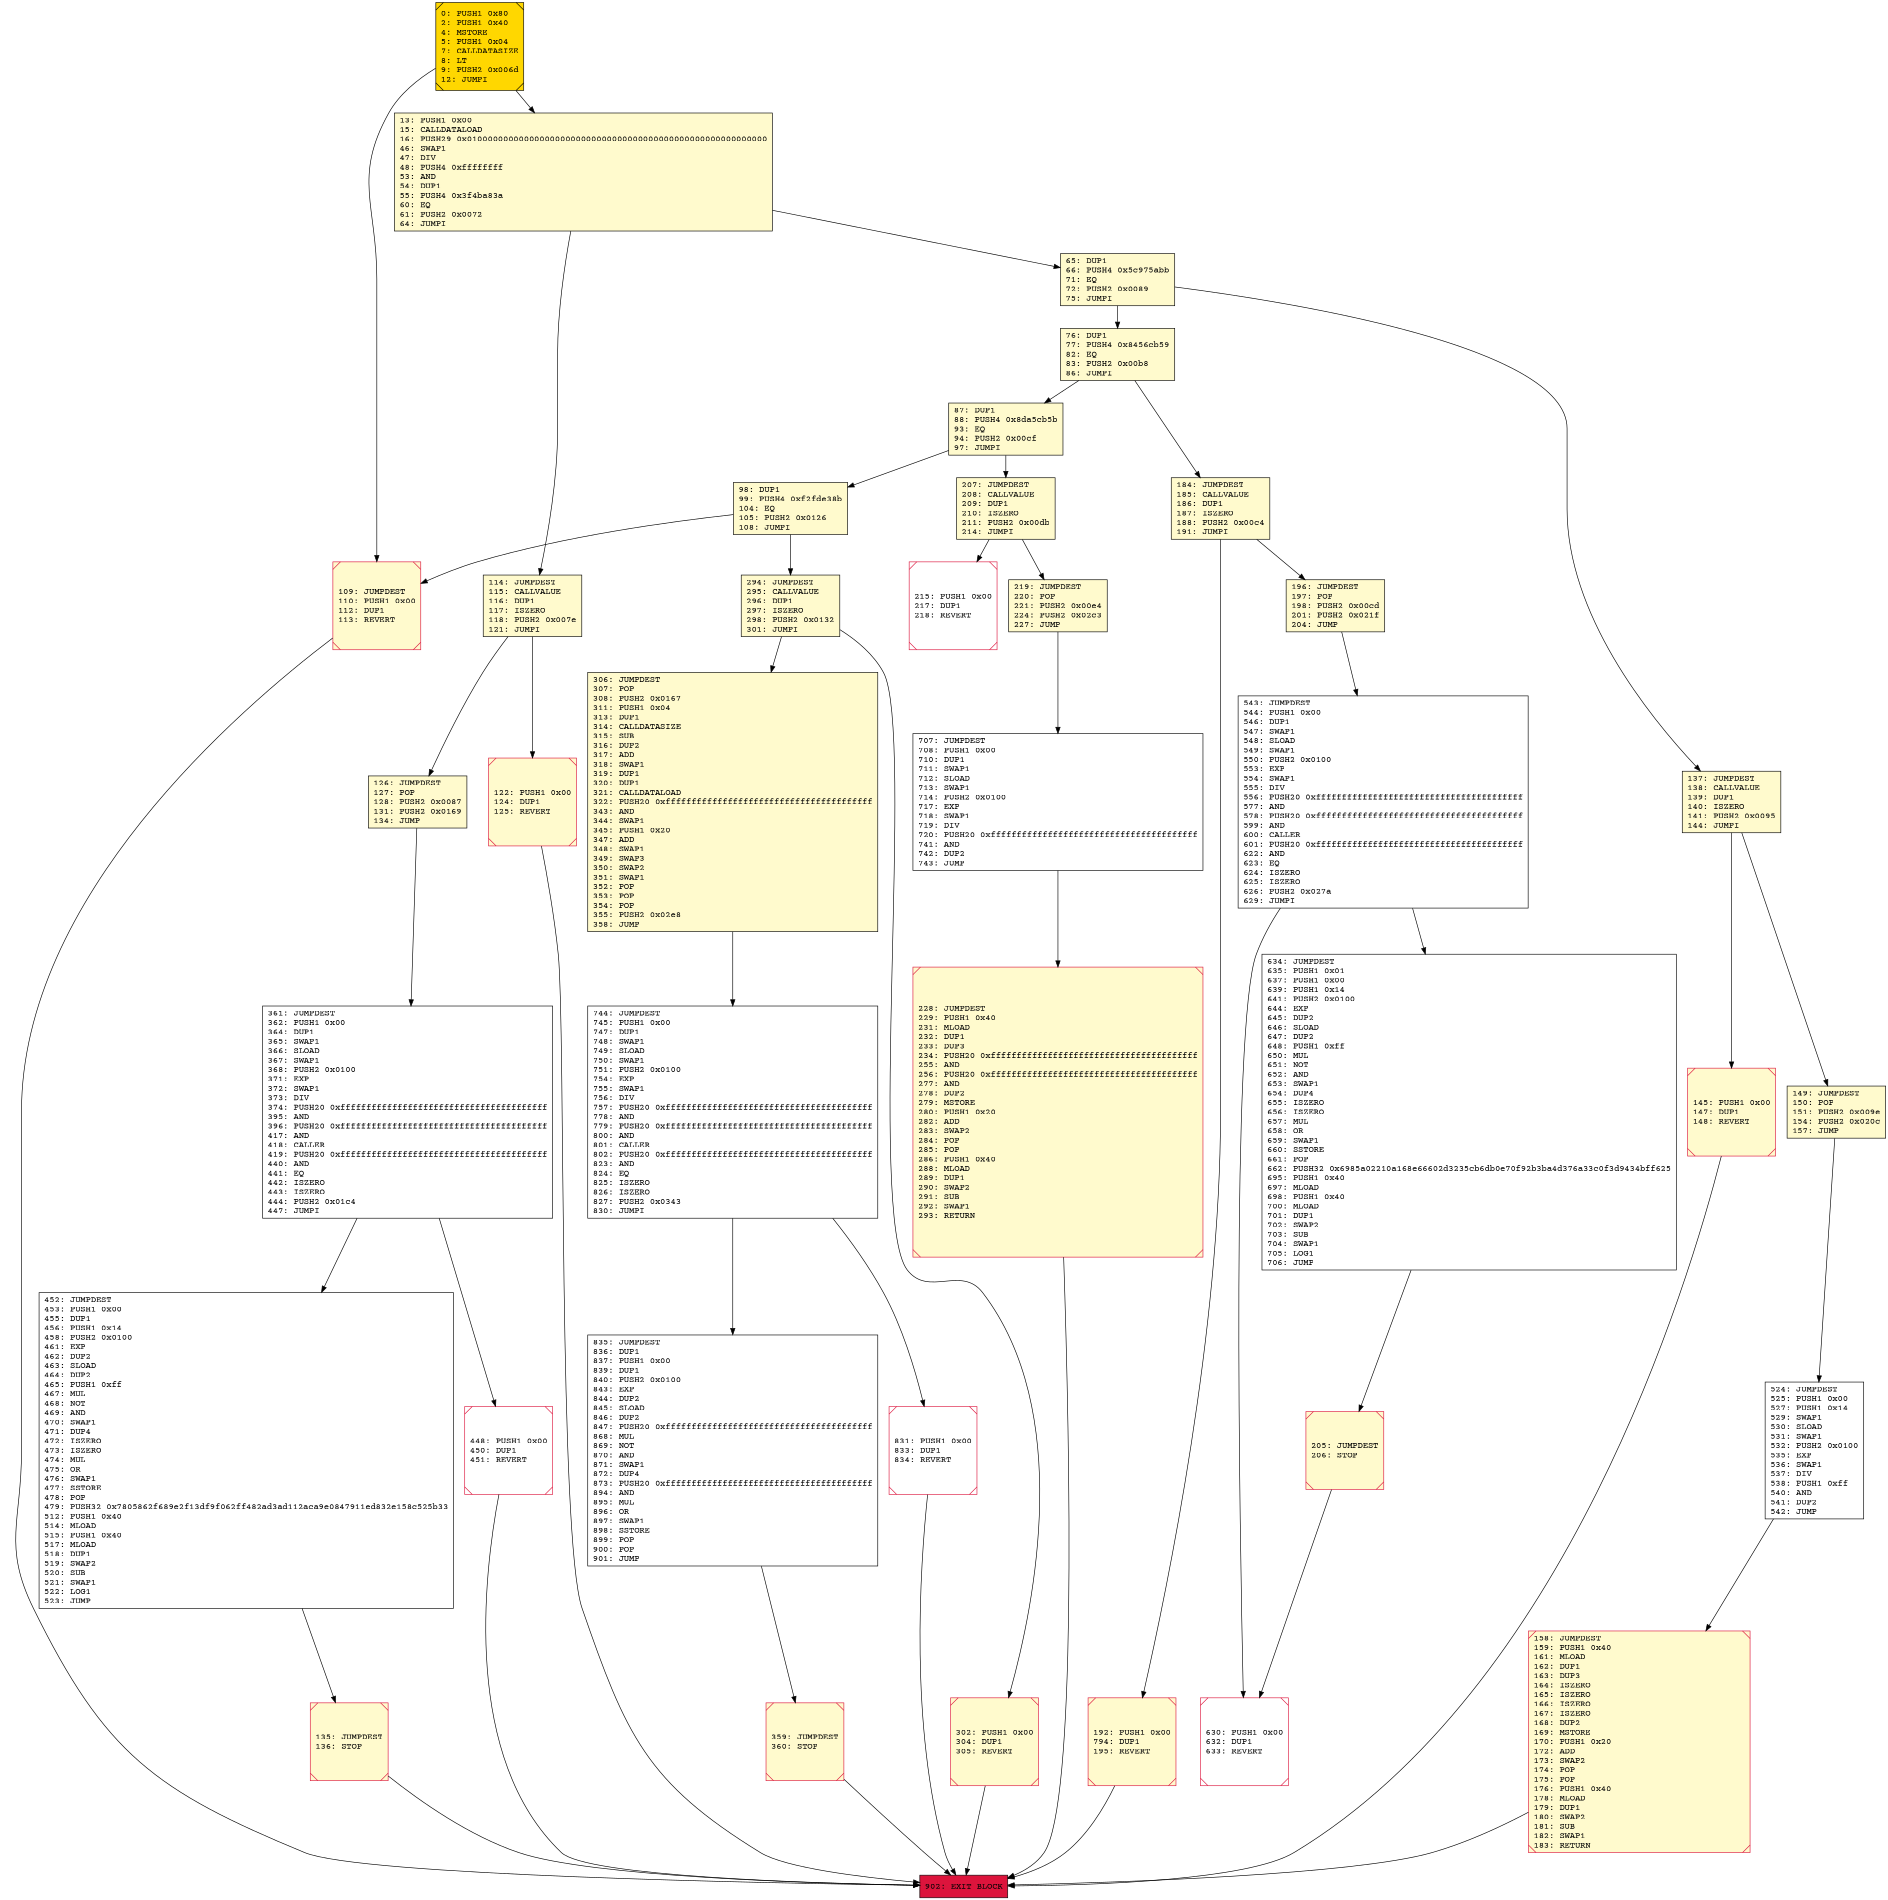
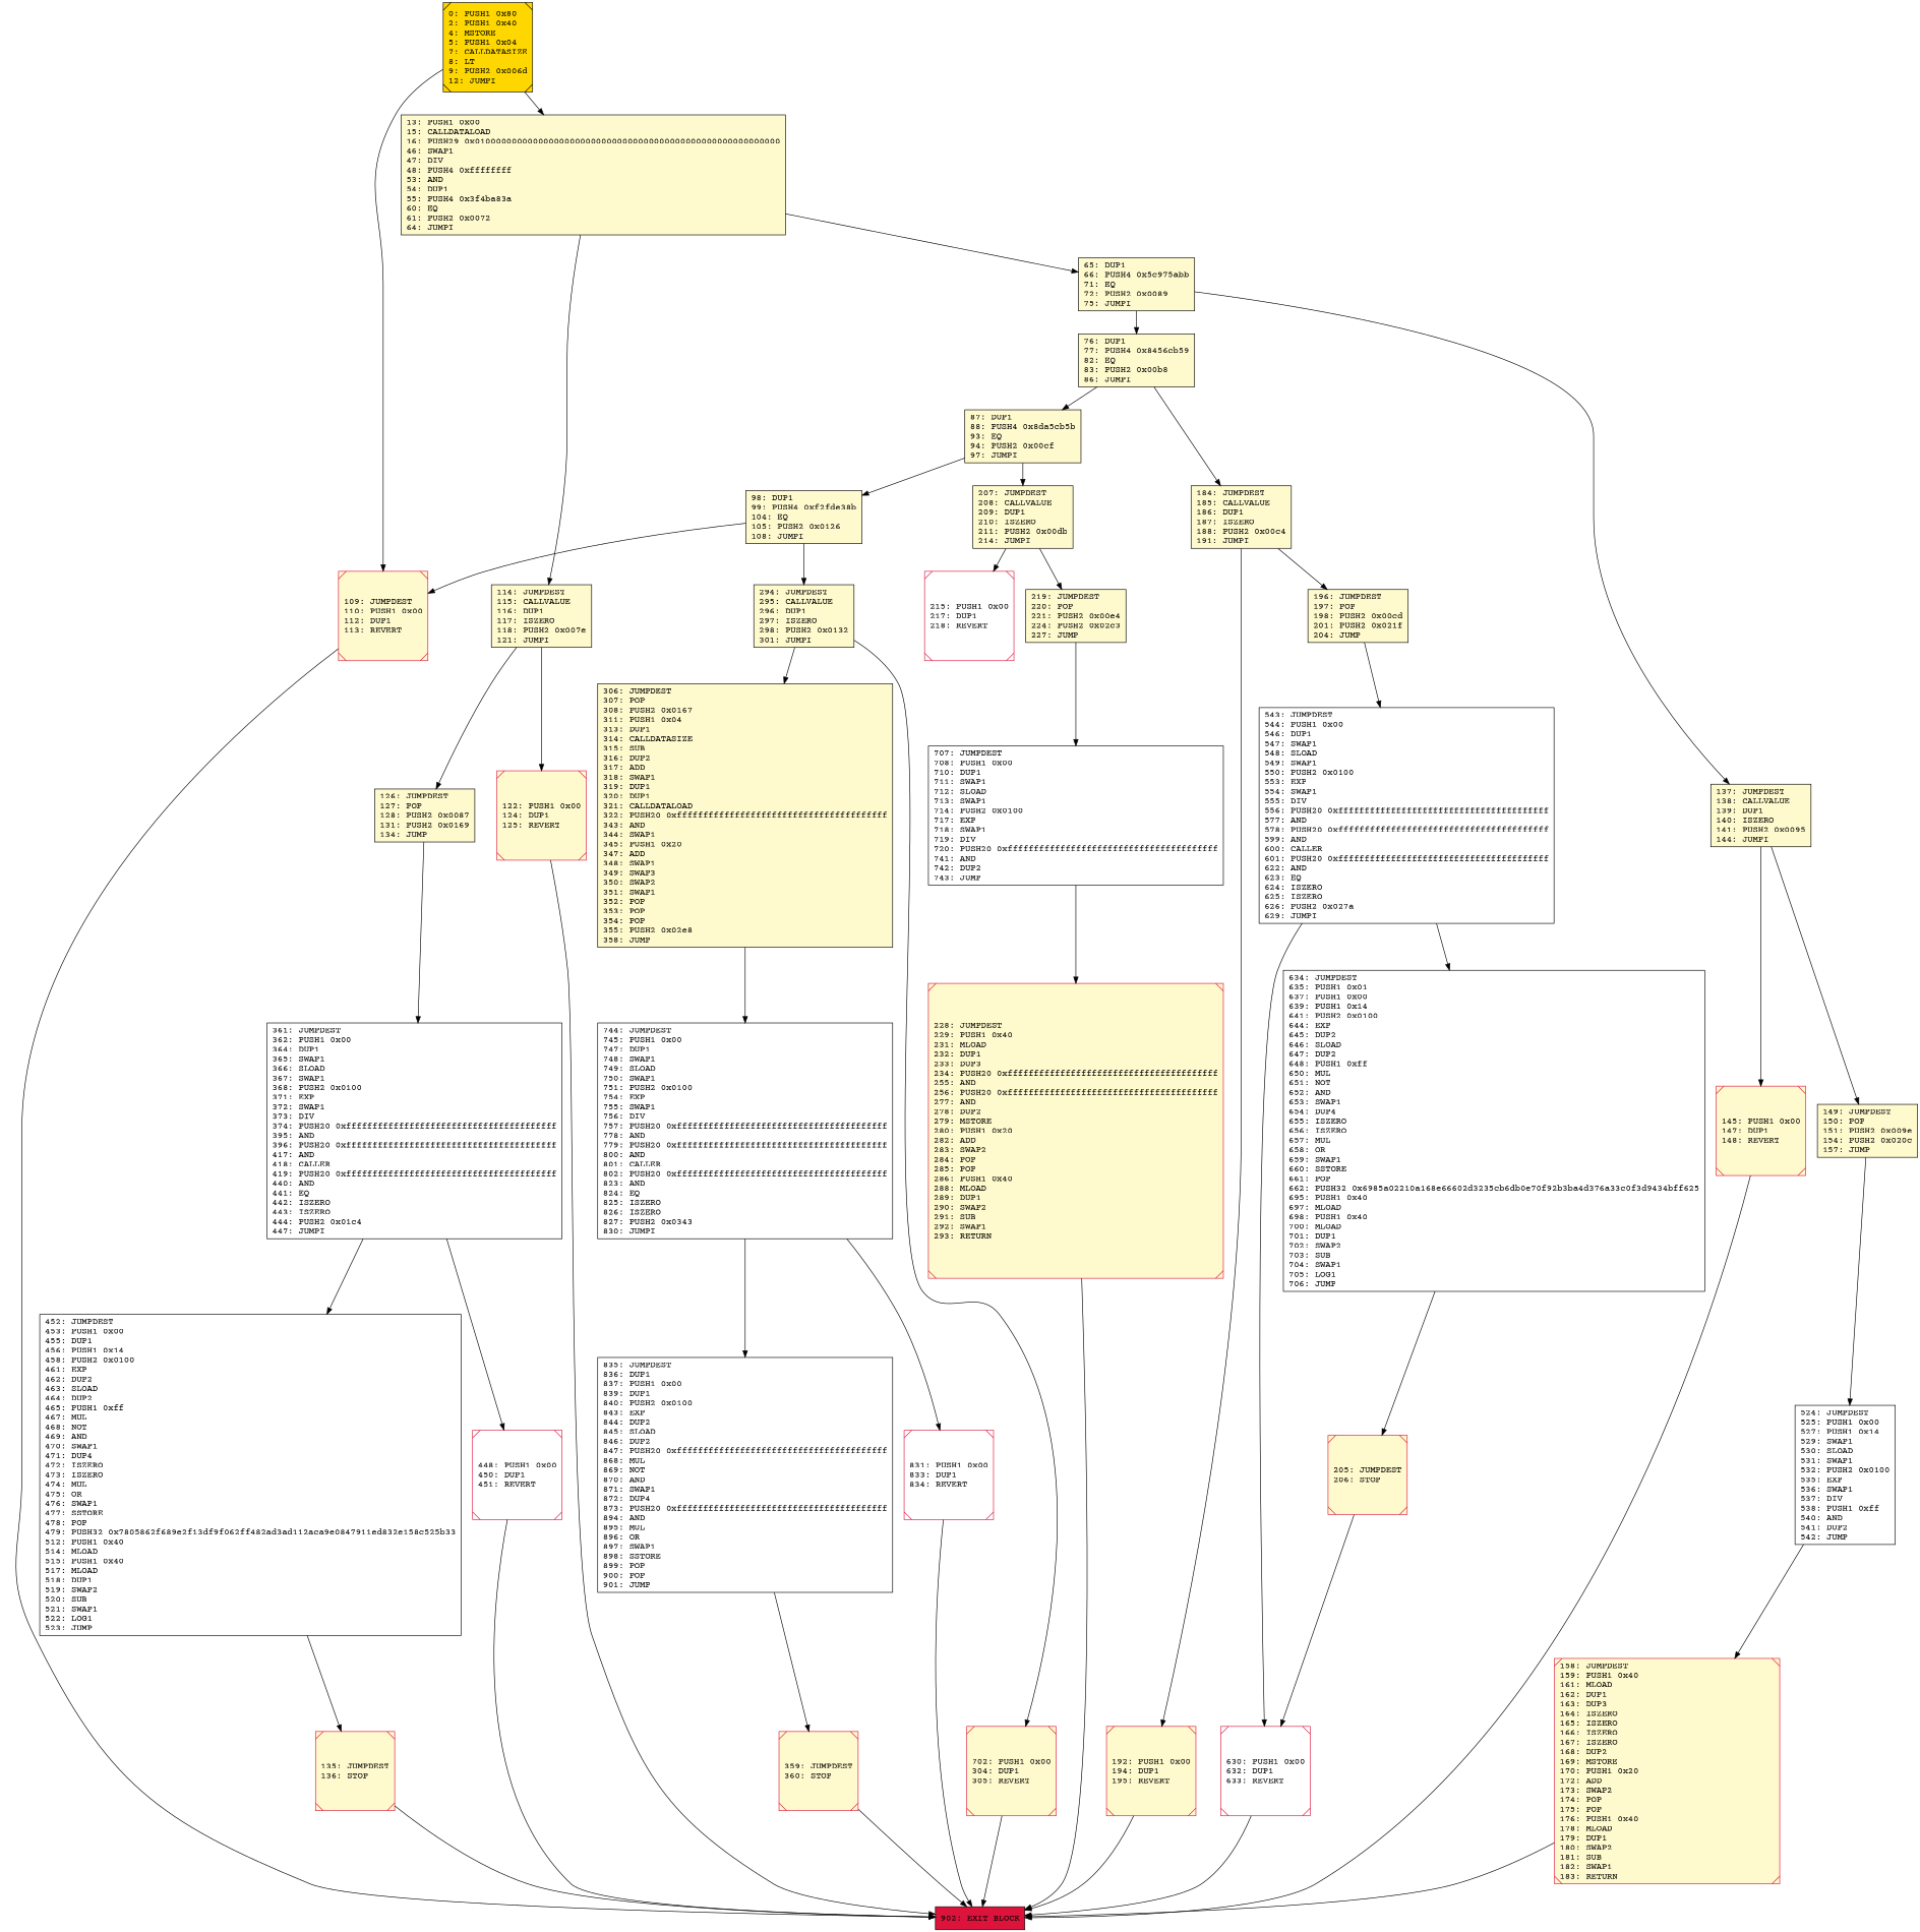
  digraph {
    fontname="Courier Prime"
    rankdir=UD
    node [color=black fillcolor=lemonchiffon fontcolor=black fontname="Courier Prime" shape=box style=filled]
    edge [fontname="Courier Prime"]
    n1 [fillcolor=crimson label="902: EXIT BLOCK\l"]
    n2 [label="87: DUP1\l88: PUSH4 0x8da5cb5b\l93: EQ\l94: PUSH2 0x00cf\l97: JUMPI\l"]
    n3 [label="98: DUP1\l99: PUSH4 0xf2fde38b\l104: EQ\l105: PUSH2 0x0126\l108: JUMPI\l"]
    n4 [label="207: JUMPDEST\l208: CALLVALUE\l209: DUP1\l210: ISZERO\l211: PUSH2 0x00db\l214: JUMPI\l"]
    n5 [label="294: JUMPDEST\l295: CALLVALUE\l296: DUP1\l297: ISZERO\l298: PUSH2 0x0132\l301: JUMPI\l"]
    n6 [color=crimson label="109: JUMPDEST\l110: PUSH1 0x00\l112: DUP1\l113: REVERT\l" shape=Msquare]
    n7 [label="219: JUMPDEST\l220: POP\l221: PUSH2 0x00e4\l224: PUSH2 0x02c3\l227: JUMP\l"]
    n8 [color=crimson fillcolor=white label="215: PUSH1 0x00\l217: DUP1\l218: REVERT\l" shape=Msquare]
-   n9 [color=crimson label="302: PUSH1 0x00\l304: DUP1\l305: REVERT\l" shape=Msquare]
+   n9 [color=crimson label="702: PUSH1 0x00\l304: DUP1\l305: REVERT\l" shape=Msquare]
    n10 [color=crimson label="135: JUMPDEST\l136: STOP\l" shape=Msquare]
    n11 [label="126: JUMPDEST\l127: POP\l128: PUSH2 0x0087\l131: PUSH2 0x0169\l134: JUMP\l"]
    n12 [fillcolor=white label="361: JUMPDEST\l362: PUSH1 0x00\l364: DUP1\l365: SWAP1\l366: SLOAD\l367: SWAP1\l368: PUSH2 0x0100\l371: EXP\l372: SWAP1\l373: DIV\l374: PUSH20 0xffffffffffffffffffffffffffffffffffffffff\l395: AND\l396: PUSH20 0xffffffffffffffffffffffffffffffffffffffff\l417: AND\l418: CALLER\l419: PUSH20 0xffffffffffffffffffffffffffffffffffffffff\l440: AND\l441: EQ\l442: ISZERO\l443: ISZERO\l444: PUSH2 0x01c4\l447: JUMPI\l"]
    n13 [fillcolor=white label="452: JUMPDEST\l453: PUSH1 0x00\l455: DUP1\l456: PUSH1 0x14\l458: PUSH2 0x0100\l461: EXP\l462: DUP2\l463: SLOAD\l464: DUP2\l465: PUSH1 0xff\l467: MUL\l468: NOT\l469: AND\l470: SWAP1\l471: DUP4\l472: ISZERO\l473: ISZERO\l474: MUL\l475: OR\l476: SWAP1\l477: SSTORE\l478: POP\l479: PUSH32 0x7805862f689e2f13df9f062ff482ad3ad112aca9e0847911ed832e158c525b33\l512: PUSH1 0x40\l514: MLOAD\l515: PUSH1 0x40\l517: MLOAD\l518: DUP1\l519: SWAP2\l520: SUB\l521: SWAP1\l522: LOG1\l523: JUMP\l"]
    n14 [color=crimson fillcolor=white label="448: PUSH1 0x00\l450: DUP1\l451: REVERT\l" shape=Msquare]
    n15 [color=crimson fillcolor=white label="630: PUSH1 0x00\l632: DUP1\l633: REVERT\l" shape=Msquare]
    n16 [fillcolor=white label="634: JUMPDEST\l635: PUSH1 0x01\l637: PUSH1 0x00\l639: PUSH1 0x14\l641: PUSH2 0x0100\l644: EXP\l645: DUP2\l646: SLOAD\l647: DUP2\l648: PUSH1 0xff\l650: MUL\l651: NOT\l652: AND\l653: SWAP1\l654: DUP4\l655: ISZERO\l656: ISZERO\l657: MUL\l658: OR\l659: SWAP1\l660: SSTORE\l661: POP\l662: PUSH32 0x6985a02210a168e66602d3235cb6db0e70f92b3ba4d376a33c0f3d9434bff625\l695: PUSH1 0x40\l697: MLOAD\l698: PUSH1 0x40\l700: MLOAD\l701: DUP1\l702: SWAP2\l703: SUB\l704: SWAP1\l705: LOG1\l706: JUMP\l"]
    n17 [color=crimson label="205: JUMPDEST\l206: STOP\l" shape=Msquare]
    n18 [label="306: JUMPDEST\l307: POP\l308: PUSH2 0x0167\l311: PUSH1 0x04\l313: DUP1\l314: CALLDATASIZE\l315: SUB\l316: DUP2\l317: ADD\l318: SWAP1\l319: DUP1\l320: DUP1\l321: CALLDATALOAD\l322: PUSH20 0xffffffffffffffffffffffffffffffffffffffff\l343: AND\l344: SWAP1\l345: PUSH1 0x20\l347: ADD\l348: SWAP1\l349: SWAP3\l350: SWAP2\l351: SWAP1\l352: POP\l353: POP\l354: POP\l355: PUSH2 0x02e8\l358: JUMP\l"]
    n19 [fillcolor=white label="744: JUMPDEST\l745: PUSH1 0x00\l747: DUP1\l748: SWAP1\l749: SLOAD\l750: SWAP1\l751: PUSH2 0x0100\l754: EXP\l755: SWAP1\l756: DIV\l757: PUSH20 0xffffffffffffffffffffffffffffffffffffffff\l778: AND\l779: PUSH20 0xffffffffffffffffffffffffffffffffffffffff\l800: AND\l801: CALLER\l802: PUSH20 0xffffffffffffffffffffffffffffffffffffffff\l823: AND\l824: EQ\l825: ISZERO\l826: ISZERO\l827: PUSH2 0x0343\l830: JUMPI\l"]
    n20 [color=crimson label="122: PUSH1 0x00\l124: DUP1\l125: REVERT\l" shape=Msquare]
    n21 [label="13: PUSH1 0x00\l15: CALLDATALOAD\l16: PUSH29 0x0100000000000000000000000000000000000000000000000000000000\l46: SWAP1\l47: DIV\l48: PUSH4 0xffffffff\l53: AND\l54: DUP1\l55: PUSH4 0x3f4ba83a\l60: EQ\l61: PUSH2 0x0072\l64: JUMPI\l"]
    n22 [label="114: JUMPDEST\l115: CALLVALUE\l116: DUP1\l117: ISZERO\l118: PUSH2 0x007e\l121: JUMPI\l"]
    n23 [label="65: DUP1\l66: PUSH4 0x5c975abb\l71: EQ\l72: PUSH2 0x0089\l75: JUMPI\l"]
    n24 [label="137: JUMPDEST\l138: CALLVALUE\l139: DUP1\l140: ISZERO\l141: PUSH2 0x0095\l144: JUMPI\l"]
    n25 [label="76: DUP1\l77: PUSH4 0x8456cb59\l82: EQ\l83: PUSH2 0x00b8\l86: JUMPI\l"]
    n26 [fillcolor=white label="707: JUMPDEST\l708: PUSH1 0x00\l710: DUP1\l711: SWAP1\l712: SLOAD\l713: SWAP1\l714: PUSH2 0x0100\l717: EXP\l718: SWAP1\l719: DIV\l720: PUSH20 0xffffffffffffffffffffffffffffffffffffffff\l741: AND\l742: DUP2\l743: JUMP\l"]
    n27 [color=crimson label="228: JUMPDEST\l229: PUSH1 0x40\l231: MLOAD\l232: DUP1\l233: DUP3\l234: PUSH20 0xffffffffffffffffffffffffffffffffffffffff\l255: AND\l256: PUSH20 0xffffffffffffffffffffffffffffffffffffffff\l277: AND\l278: DUP2\l279: MSTORE\l280: PUSH1 0x20\l282: ADD\l283: SWAP2\l284: POP\l285: POP\l286: PUSH1 0x40\l288: MLOAD\l289: DUP1\l290: SWAP2\l291: SUB\l292: SWAP1\l293: RETURN\l" shape=Msquare]
    n28 [color=crimson fillcolor=white label="831: PUSH1 0x00\l833: DUP1\l834: REVERT\l" shape=Msquare]
    n29 [label="149: JUMPDEST\l150: POP\l151: PUSH2 0x009e\l154: PUSH2 0x020c\l157: JUMP\l"]
    n30 [fillcolor=white label="524: JUMPDEST\l525: PUSH1 0x00\l527: PUSH1 0x14\l529: SWAP1\l530: SLOAD\l531: SWAP1\l532: PUSH2 0x0100\l535: EXP\l536: SWAP1\l537: DIV\l538: PUSH1 0xff\l540: AND\l541: DUP2\l542: JUMP\l"]
    n31 [color=crimson label="158: JUMPDEST\l159: PUSH1 0x40\l161: MLOAD\l162: DUP1\l163: DUP3\l164: ISZERO\l165: ISZERO\l166: ISZERO\l167: ISZERO\l168: DUP2\l169: MSTORE\l170: PUSH1 0x20\l172: ADD\l173: SWAP2\l174: POP\l175: POP\l176: PUSH1 0x40\l178: MLOAD\l179: DUP1\l180: SWAP2\l181: SUB\l182: SWAP1\l183: RETURN\l" shape=Msquare]
    n32 [fillcolor=white label="835: JUMPDEST\l836: DUP1\l837: PUSH1 0x00\l839: DUP1\l840: PUSH2 0x0100\l843: EXP\l844: DUP2\l845: SLOAD\l846: DUP2\l847: PUSH20 0xffffffffffffffffffffffffffffffffffffffff\l868: MUL\l869: NOT\l870: AND\l871: SWAP1\l872: DUP4\l873: PUSH20 0xffffffffffffffffffffffffffffffffffffffff\l894: AND\l895: MUL\l896: OR\l897: SWAP1\l898: SSTORE\l899: POP\l900: POP\l901: JUMP\l"]
    n33 [color=crimson label="359: JUMPDEST\l360: STOP\l" shape=Msquare]
    n34 [label="184: JUMPDEST\l185: CALLVALUE\l186: DUP1\l187: ISZERO\l188: PUSH2 0x00c4\l191: JUMPI\l"]
-   n35 [color=crimson label="192: PUSH1 0x00\l794: DUP1\l195: REVERT\l" shape=Msquare]
+   n35 [color=crimson label="192: PUSH1 0x00\l194: DUP1\l195: REVERT\l" shape=Msquare]
    n36 [label="196: JUMPDEST\l197: POP\l198: PUSH2 0x00cd\l201: PUSH2 0x021f\l204: JUMP\l"]
    n37 [fillcolor=white label="543: JUMPDEST\l544: PUSH1 0x00\l546: DUP1\l547: SWAP1\l548: SLOAD\l549: SWAP1\l550: PUSH2 0x0100\l553: EXP\l554: SWAP1\l555: DIV\l556: PUSH20 0xffffffffffffffffffffffffffffffffffffffff\l577: AND\l578: PUSH20 0xffffffffffffffffffffffffffffffffffffffff\l599: AND\l600: CALLER\l601: PUSH20 0xffffffffffffffffffffffffffffffffffffffff\l622: AND\l623: EQ\l624: ISZERO\l625: ISZERO\l626: PUSH2 0x027a\l629: JUMPI\l"]
    n38 [color=crimson label="145: PUSH1 0x00\l147: DUP1\l148: REVERT\l" shape=Msquare]
    n39 [fillcolor=gold label="0: PUSH1 0x80\l2: PUSH1 0x40\l4: MSTORE\l5: PUSH1 0x04\l7: CALLDATASIZE\l8: LT\l9: PUSH2 0x006d\l12: JUMPI\l" shape=Msquare]
    n2 -> n3
    n2 -> n4
    n3 -> n5
    n3 -> n6
    n4 -> n7
    n4 -> n8
    n5 -> n9
    n5 -> n18
    n6 -> n1
    n7 -> n26
    n9 -> n1
    n10 -> n1
    n11 -> n12
    n12 -> n13
    n12 -> n14
    n13 -> n10
    n14 -> n1
+   n15 -> n1
    n16 -> n17
    n17 -> n15
    n18 -> n19
    n19 -> n28
    n19 -> n32
    n20 -> n1
    n21 -> n22
    n21 -> n23
    n22 -> n11
    n22 -> n20
    n23 -> n24
    n23 -> n25
    n24 -> n29
    n24 -> n38
    n25 -> n2
    n25 -> n34
    n26 -> n27
    n27 -> n1
    n28 -> n1
    n29 -> n30
    n30 -> n31
    n31 -> n1
    n32 -> n33
    n33 -> n1
    n34 -> n35
    n34 -> n36
    n35 -> n1
    n36 -> n37
    n37 -> n15
    n37 -> n16
    n38 -> n1
    n39 -> n6
    n39 -> n21
  }
